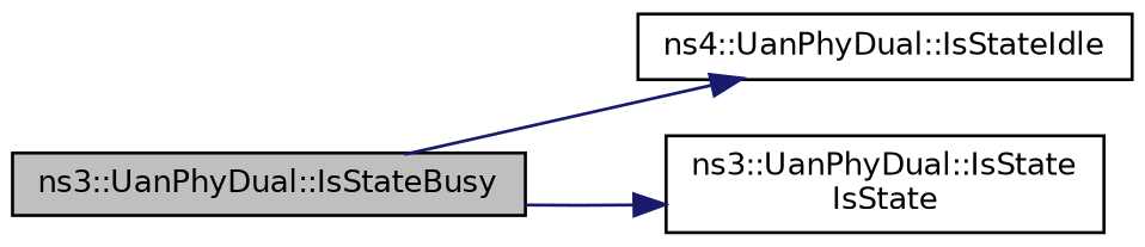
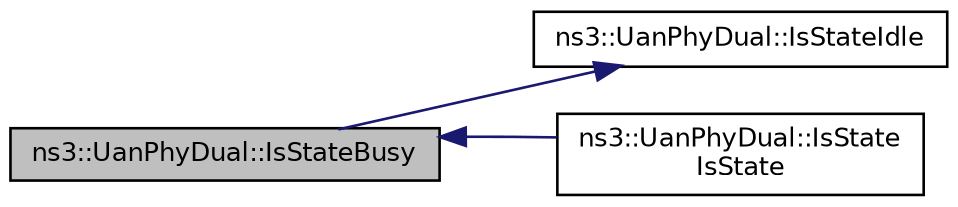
  digraph {
    rankdir=LR
    node [color=black fillcolor=white fontname=Helvetica fontsize=10 shape=record style=filled]
    edge [color=midnightblue fontname=Helvetica fontsize=10 labelfontname=Helvetica labelfontsize=10 style=solid]
    n1 [fillcolor=grey75 fontcolor=black height=0.2 label="ns3::UanPhyDual::IsStateBusy" width=0.4]
-   n2 [height=0.2 label="ns4::UanPhyDual::IsStateIdle" width=0.4]
+   n2 [height=0.2 label="ns3::UanPhyDual::IsStateIdle" width=0.4]
    n3 [height=0.2 label="ns3::UanPhyDual::IsState\lIsState" width=0.4]
    n1 -> n2
-   n1 -> n3
+   n3 -> n1
  }
